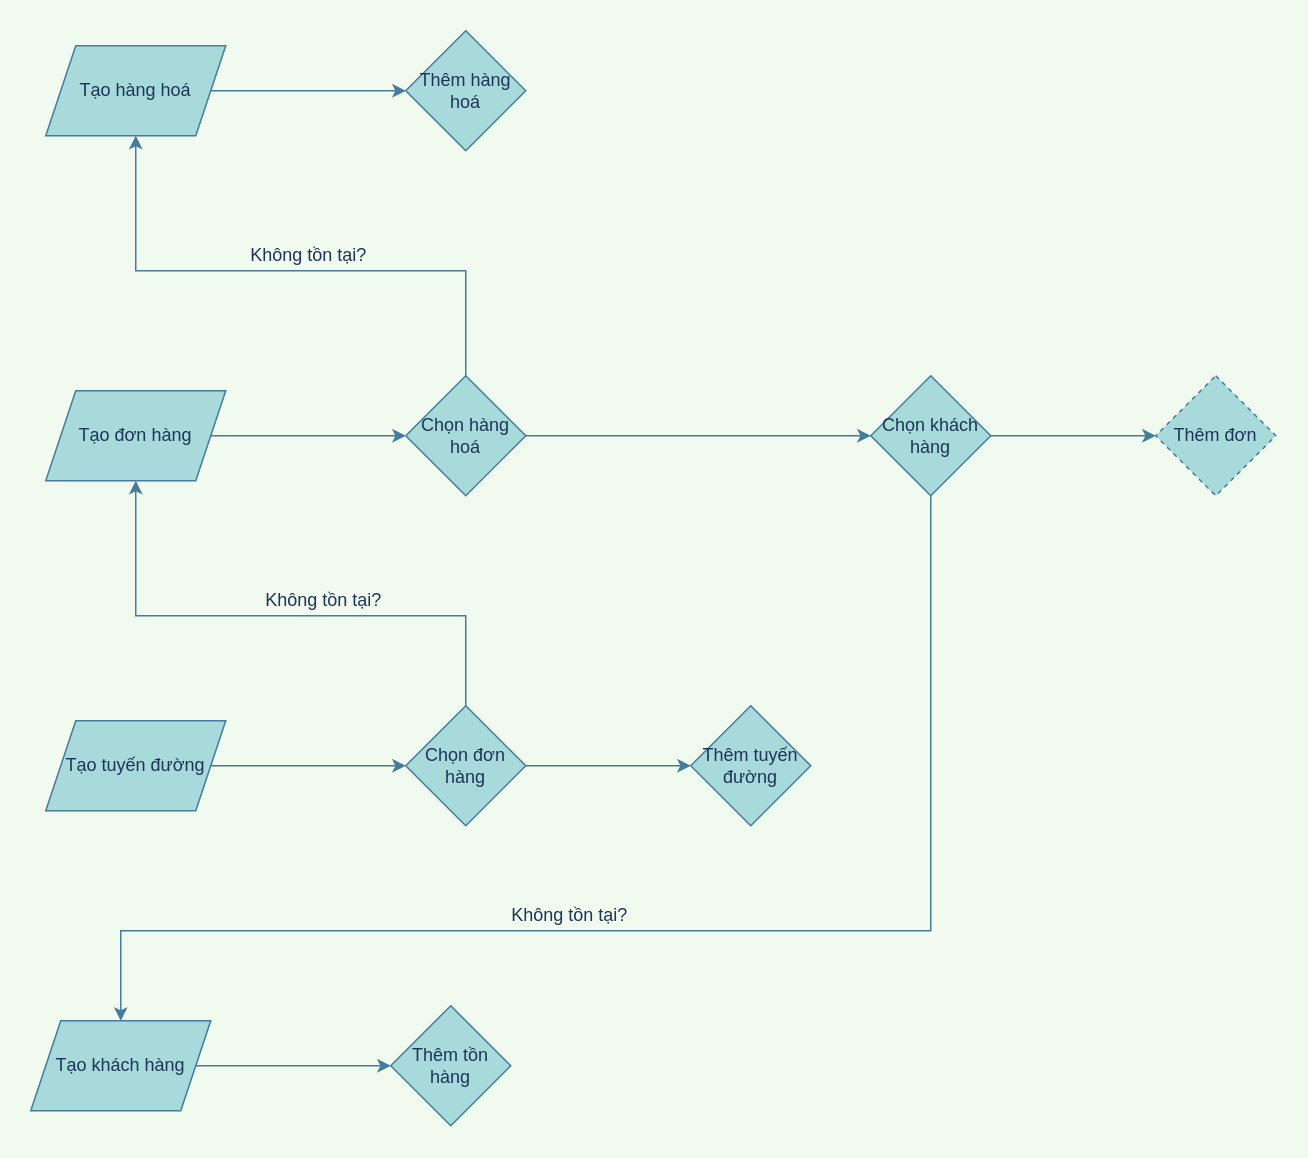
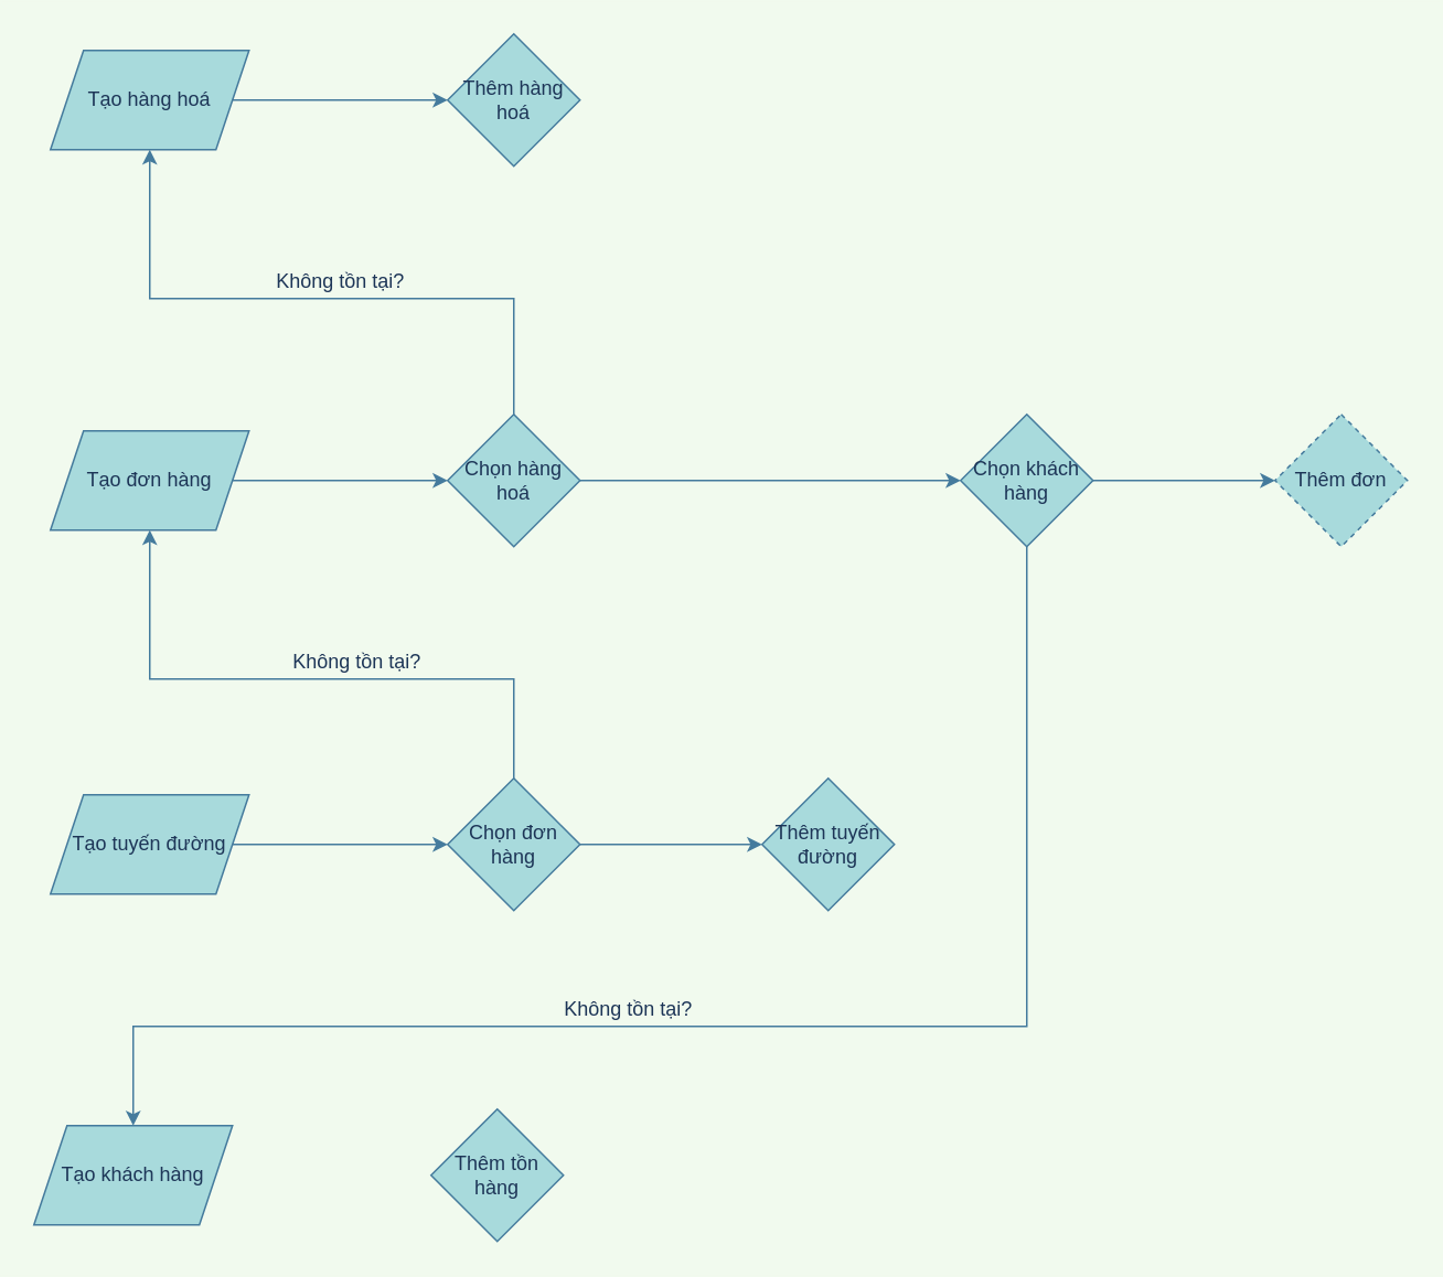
  <mxCell id="0" />
  <mxCell id="1" parent="0" />
  <mxCell id="2" value="Tạo đơn hàng" style="shape=parallelogram;perimeter=parallelogramPerimeter;whiteSpace=wrap;html=1;fixedSize=1;fillColor=#A8DADC;strokeColor=#457B9D;fontColor=#1D3557;" vertex="1" parent="1"><mxGeometry x="30" y="260" width="120" height="60" as="geometry" /></mxCell>
  <mxCell id="3" style="edgeStyle=orthogonalEdgeStyle;rounded=0;orthogonalLoop=1;jettySize=auto;html=1;exitX=1;exitY=0.5;exitDx=0;exitDy=0;labelBackgroundColor=#F1FAEE;strokeColor=#457B9D;fontColor=#1D3557;" edge="1" parent="1" source="2" target="11"><mxGeometry relative="1" as="geometry"><mxPoint x="350" y="290" as="sourcePoint" /></mxGeometry></mxCell>
  <mxCell id="4" style="edgeStyle=orthogonalEdgeStyle;rounded=0;orthogonalLoop=1;jettySize=auto;html=1;entryX=0;entryY=0.5;entryDx=0;entryDy=0;labelBackgroundColor=#F1FAEE;strokeColor=#457B9D;fontColor=#1D3557;" edge="1" parent="1" source="5" target="8"><mxGeometry relative="1" as="geometry" /></mxCell>
  <mxCell id="5" value="Tạo hàng hoá" style="shape=parallelogram;perimeter=parallelogramPerimeter;whiteSpace=wrap;html=1;fixedSize=1;fillColor=#A8DADC;strokeColor=#457B9D;fontColor=#1D3557;" vertex="1" parent="1"><mxGeometry x="30" y="30" width="120" height="60" as="geometry" /></mxCell>
  <mxCell id="6" style="edgeStyle=orthogonalEdgeStyle;rounded=0;orthogonalLoop=1;jettySize=auto;html=1;entryX=0;entryY=0.5;entryDx=0;entryDy=0;labelBackgroundColor=#F1FAEE;strokeColor=#457B9D;fontColor=#1D3557;" edge="1" parent="1" source="7" target="14"><mxGeometry relative="1" as="geometry" /></mxCell>
  <mxCell id="7" value="Tạo tuyến đường" style="shape=parallelogram;perimeter=parallelogramPerimeter;whiteSpace=wrap;html=1;fixedSize=1;fillColor=#A8DADC;strokeColor=#457B9D;fontColor=#1D3557;" vertex="1" parent="1"><mxGeometry x="30" y="480" width="120" height="60" as="geometry" /></mxCell>
  <mxCell id="8" value="Thêm hàng hoá" style="rhombus;whiteSpace=wrap;html=1;fillColor=#A8DADC;strokeColor=#457B9D;fontColor=#1D3557;" vertex="1" parent="1"><mxGeometry x="270" y="20" width="80" height="80" as="geometry" /></mxCell>
  <mxCell id="9" style="edgeStyle=orthogonalEdgeStyle;rounded=0;orthogonalLoop=1;jettySize=auto;html=1;entryX=0.5;entryY=1;entryDx=0;entryDy=0;labelBackgroundColor=#F1FAEE;strokeColor=#457B9D;fontColor=#1D3557;" edge="1" parent="1" source="11" target="5"><mxGeometry relative="1" as="geometry"><Array as="points"><mxPoint x="310" y="180" /><mxPoint x="90" y="180" /></Array></mxGeometry></mxCell>
  <mxCell id="10" style="edgeStyle=orthogonalEdgeStyle;rounded=0;orthogonalLoop=1;jettySize=auto;html=1;labelBackgroundColor=#F1FAEE;strokeColor=#457B9D;fontColor=#1D3557;" edge="1" parent="1" source="11" target="18"><mxGeometry relative="1" as="geometry" /></mxCell>
  <mxCell id="11" value="Chọn hàng hoá" style="rhombus;whiteSpace=wrap;html=1;fillColor=#A8DADC;strokeColor=#457B9D;fontColor=#1D3557;" vertex="1" parent="1"><mxGeometry x="270" y="250" width="80" height="80" as="geometry" /></mxCell>
  <mxCell id="12" style="edgeStyle=orthogonalEdgeStyle;rounded=0;orthogonalLoop=1;jettySize=auto;html=1;entryX=0.5;entryY=1;entryDx=0;entryDy=0;labelBackgroundColor=#F1FAEE;strokeColor=#457B9D;fontColor=#1D3557;" edge="1" parent="1" source="14" target="2"><mxGeometry relative="1" as="geometry"><Array as="points"><mxPoint x="310" y="410" /><mxPoint x="90" y="410" /></Array></mxGeometry></mxCell>
  <mxCell id="13" style="edgeStyle=orthogonalEdgeStyle;rounded=0;orthogonalLoop=1;jettySize=auto;html=1;entryX=0;entryY=0.5;entryDx=0;entryDy=0;labelBackgroundColor=#F1FAEE;strokeColor=#457B9D;fontColor=#1D3557;" edge="1" parent="1" source="14" target="19"><mxGeometry relative="1" as="geometry" /></mxCell>
  <mxCell id="14" value="Chọn đơn hàng" style="rhombus;whiteSpace=wrap;html=1;fillColor=#A8DADC;strokeColor=#457B9D;fontColor=#1D3557;" vertex="1" parent="1"><mxGeometry x="270" y="470" width="80" height="80" as="geometry" /></mxCell>
  <mxCell id="15" value="Không tồn tại?" style="text;html=1;align=center;verticalAlign=middle;resizable=0;points=[];autosize=1;strokeColor=none;fontColor=#1D3557;" vertex="1" parent="1"><mxGeometry x="160" y="160" width="90" height="20" as="geometry" /></mxCell>
  <mxCell id="16" style="edgeStyle=orthogonalEdgeStyle;rounded=0;orthogonalLoop=1;jettySize=auto;html=1;entryX=0.5;entryY=0;entryDx=0;entryDy=0;labelBackgroundColor=#F1FAEE;strokeColor=#457B9D;fontColor=#1D3557;" edge="1" parent="1" source="18" target="22"><mxGeometry relative="1" as="geometry"><Array as="points"><mxPoint x="620" y="620" /><mxPoint x="80" y="620" /></Array></mxGeometry></mxCell>
  <mxCell id="17" style="edgeStyle=orthogonalEdgeStyle;rounded=0;orthogonalLoop=1;jettySize=auto;html=1;labelBackgroundColor=#F1FAEE;strokeColor=#457B9D;fontColor=#1D3557;" edge="1" parent="1" source="18" target="25"><mxGeometry relative="1" as="geometry" /></mxCell>
  <mxCell id="18" value="Chọn khách hàng" style="rhombus;whiteSpace=wrap;html=1;fillColor=#A8DADC;strokeColor=#457B9D;fontColor=#1D3557;" vertex="1" parent="1"><mxGeometry x="580" y="250" width="80" height="80" as="geometry" /></mxCell>
  <mxCell id="19" value="Thêm tuyến đường" style="rhombus;whiteSpace=wrap;html=1;fillColor=#A8DADC;strokeColor=#457B9D;fontColor=#1D3557;" vertex="1" parent="1"><mxGeometry x="460" y="470" width="80" height="80" as="geometry" /></mxCell>
  <mxCell id="20" value="Không tồn tại?" style="text;html=1;align=center;verticalAlign=middle;resizable=0;points=[];autosize=1;strokeColor=none;fontColor=#1D3557;" vertex="1" parent="1"><mxGeometry x="170" y="390" width="90" height="20" as="geometry" /></mxCell>
- <mxCell id="21" style="edgeStyle=orthogonalEdgeStyle;rounded=0;orthogonalLoop=1;jettySize=auto;html=1;entryX=0;entryY=0.5;entryDx=0;entryDy=0;labelBackgroundColor=#F1FAEE;strokeColor=#457B9D;fontColor=#1D3557;" edge="1" parent="1" source="22" target="23"><mxGeometry relative="1" as="geometry"><mxPoint x="260" y="710" as="targetPoint" /></mxGeometry></mxCell>
  <mxCell id="22" value="Tạo khách hàng" style="shape=parallelogram;perimeter=parallelogramPerimeter;whiteSpace=wrap;html=1;fixedSize=1;fillColor=#A8DADC;strokeColor=#457B9D;fontColor=#1D3557;" vertex="1" parent="1"><mxGeometry x="20" y="680" width="120" height="60" as="geometry" /></mxCell>
  <mxCell id="23" value="Thêm tồn hàng" style="rhombus;whiteSpace=wrap;html=1;fillColor=#A8DADC;strokeColor=#457B9D;fontColor=#1D3557;" vertex="1" parent="1"><mxGeometry x="260" y="670" width="80" height="80" as="geometry" /></mxCell>
  <mxCell id="24" value="Không tồn tại?" style="text;html=1;align=center;verticalAlign=middle;resizable=0;points=[];autosize=1;strokeColor=none;fontColor=#1D3557;" vertex="1" parent="1"><mxGeometry x="334" y="600" width="90" height="20" as="geometry" /></mxCell>
  <mxCell id="25" value="Thêm đơn" style="rhombus;whiteSpace=wrap;html=1;fillColor=#A8DADC;strokeColor=#457B9D;fontColor=#1D3557;dashed=1;" vertex="1" parent="1"><mxGeometry x="770" y="250" width="80" height="80" as="geometry" /></mxCell>
